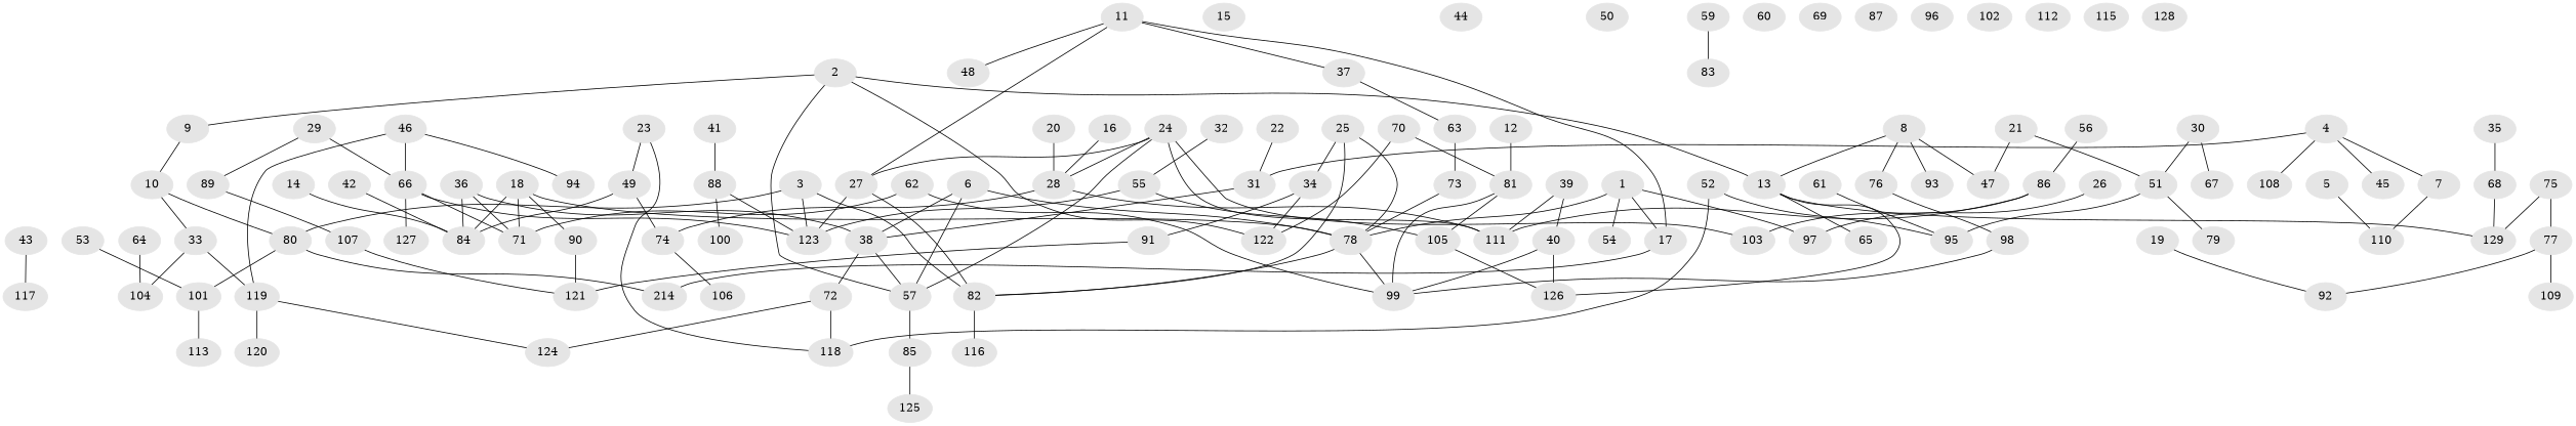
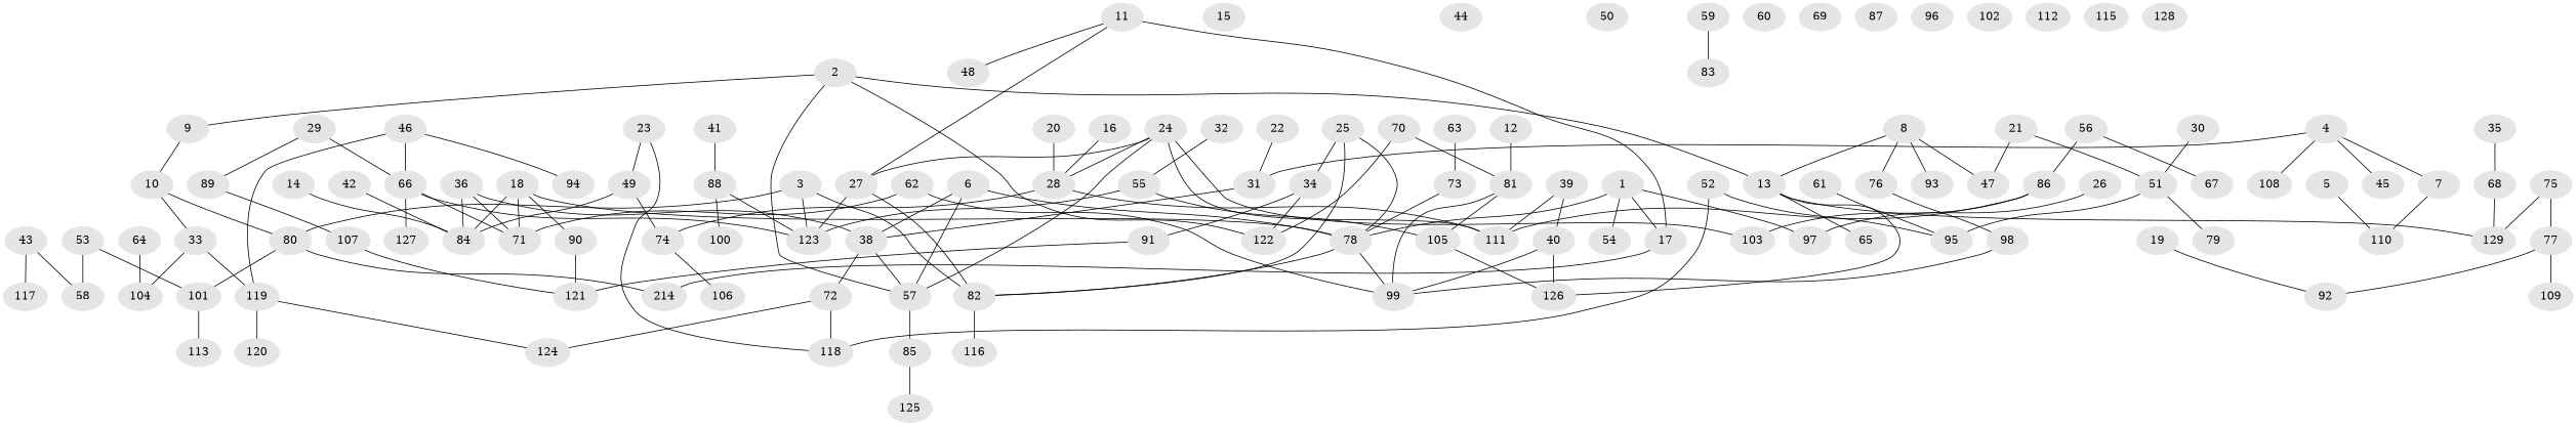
  graph {
    node [color=gray90 style=filled]
    1
    17
    54
    78
    97
    n6 [label=214]
    82
    99
    2
    9
    13
    57
    122
    10
    65
    126
    129
    85
    3
    80
    123
    101
    116
    4
    7
    31
    45
    108
    110
    38
    5
    6
    72
    8
    47
    76
    93
    98
    33
    104
    119
    11
    27
-   37
    48
    63
    12
    81
    105
    14
    84
    15
    16
    28
    111
    74
    18
    71
    90
    121
    19
    92
    20
    21
    51
    79
    95
    22
    23
    49
    118
    24
    103
    25
    34
    91
    26
    106
    29
    66
    89
    127
    107
    30
    67
    32
    55
    124
    120
    35
    68
    36
    73
    39
    40
    41
    88
    100
    42
    43
+   58
    117
    44
    46
    94
    50
    52
    53
    113
    56
    86
    125
    59
    83
    60
    61
    62
    64
    69
    70
    75
    77
    109
    87
    96
    102
    112
    115
    128
    1 -- 17
    1 -- 54
    1 -- 78
    1 -- 97
    17 -- n6
    78 -- 82
    78 -- 99
    82 -- 116
    2 -- 9
    2 -- 13
    2 -- 57
    2 -- 122
    9 -- 10
    13 -- 65
    13 -- 126
    13 -- 129
    57 -- 85
    10 -- 80
    10 -- 33
    85 -- 125
    3 -- 82
    3 -- 80
    3 -- 123
    80 -- n6
    80 -- 101
    101 -- 113
    4 -- 7
    4 -- 31
    4 -- 45
    4 -- 108
    7 -- 110
    31 -- 38
    38 -- 57
    38 -- 72
    5 -- 110
    6 -- 78
    6 -- 57
    6 -- 38
    72 -- 118
    72 -- 124
    8 -- 13
    8 -- 47
    8 -- 76
    8 -- 93
    76 -- 98
    98 -- 99
    33 -- 104
    33 -- 119
    119 -- 124
    119 -- 120
    11 -- 17
    11 -- 27
-   11 -- 37
    11 -- 48
    27 -- 82
    27 -- 123
-   37 -- 63
    63 -- 73
    12 -- 81
    81 -- 99
    81 -- 105
    105 -- 126
    14 -- 84
    16 -- 28
    28 -- 111
    28 -- 74
    74 -- 106
    18 -- 78
    18 -- 84
    18 -- 71
    18 -- 90
    90 -- 121
    19 -- 92
    20 -- 28
    21 -- 47
    21 -- 51
    51 -- 79
    51 -- 95
    22 -- 31
    23 -- 49
    23 -- 118
    49 -- 84
    49 -- 74
    24 -- 57
    24 -- 27
    24 -- 28
    24 -- 111
    24 -- 103
    25 -- 78
    25 -- 82
    25 -- 34
    34 -- 122
    34 -- 91
    91 -- 121
    26 -- 97
    29 -- 66
    29 -- 89
    66 -- 123
    66 -- 71
    66 -- 127
    89 -- 107
    107 -- 121
    30 -- 51
-   30 -- 67
+   56 -- 67
    32 -- 55
    55 -- 123
    55 -- 105
    35 -- 68
    68 -- 129
    36 -- 38
    36 -- 84
    36 -- 71
    73 -- 78
    39 -- 111
    39 -- 40
    40 -- 99
    40 -- 126
    41 -- 88
    88 -- 123
    88 -- 100
    42 -- 84
+   43 -- 58
    43 -- 117
    46 -- 119
    46 -- 66
    46 -- 94
    52 -- 95
    52 -- 118
    53 -- 101
+   53 -- 58
    56 -- 86
    86 -- 111
    86 -- 103
    59 -- 83
    61 -- 95
    62 -- 99
    62 -- 71
    64 -- 104
    70 -- 122
    70 -- 81
    75 -- 129
    75 -- 77
    77 -- 92
    77 -- 109
  }
